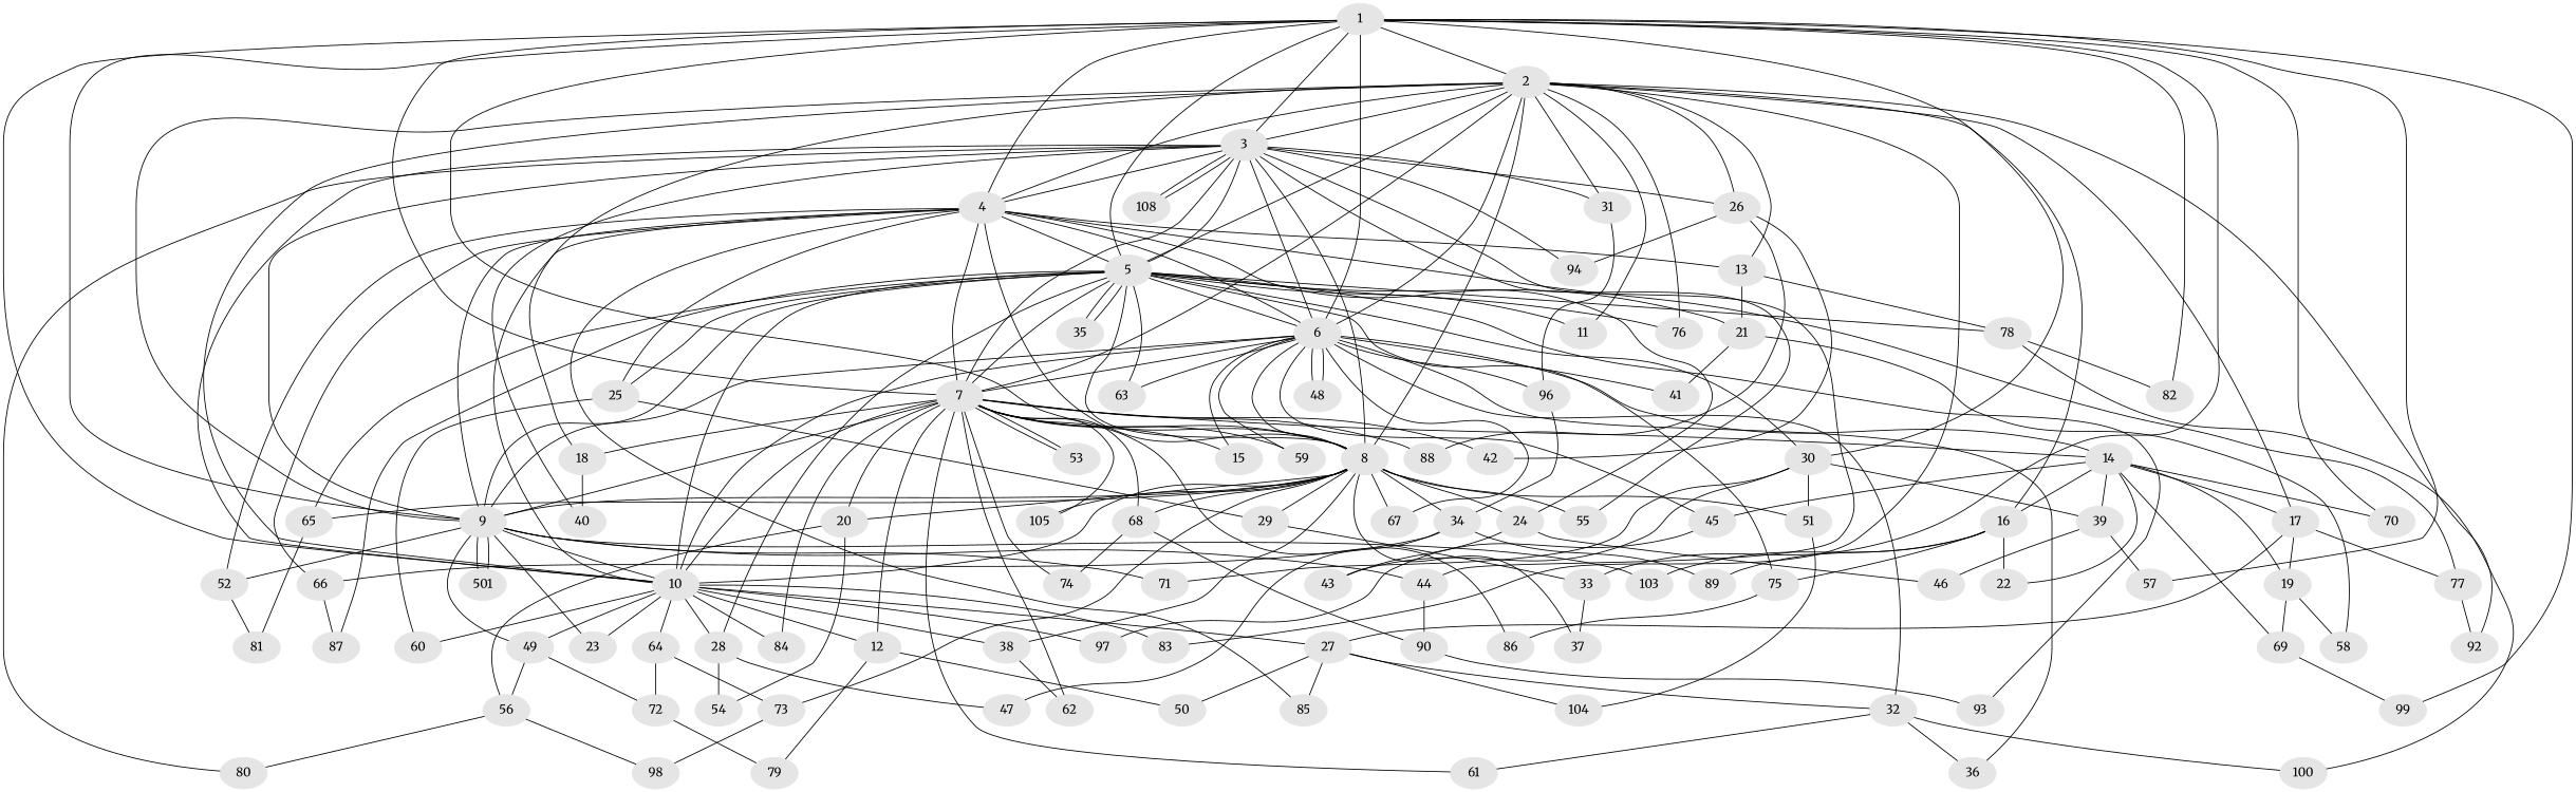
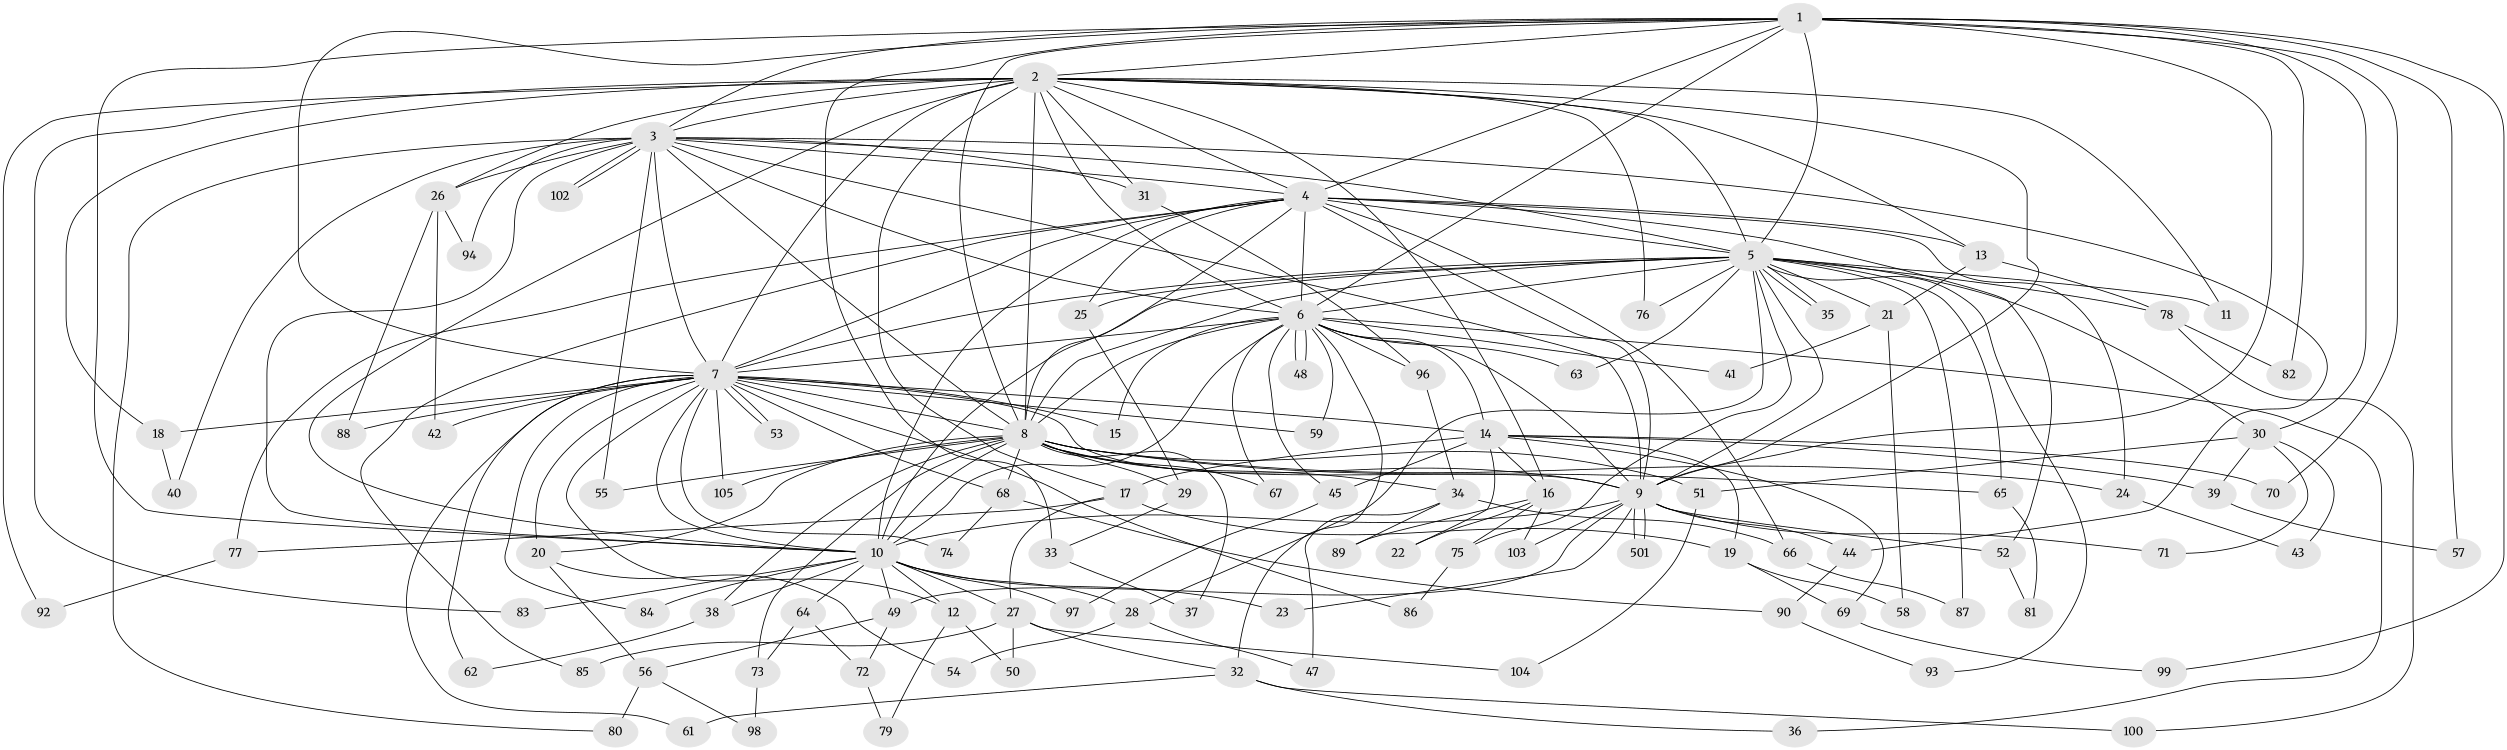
  graph {
    fontname=Merriweather
    node [color=gray90 fontname=Merriweather style=filled]
    edge [fontname=Merriweather]
    1
    2
    3
    4
    5
    6
    7
    8
    9
    10
    30
    33
    57
    70
    82
    99
    11
    13
    16
    17
    18
    26
    31
    76
    83
    92
    40
    44
    55
    80
    94
-   102 [label=108]
+   102
    24
    25
    52
    66
    77
    85
    21
    28
    35
    63
    65
    75
    78
    87
    93
    14
    15
    32
    36
    41
    45
    48
    59
    67
    96
    12
    20
    42
    53
    61
    62
    68
    74
    84
    86
    88
    105
    29
    34
    37
    38
    51
    73
    23
    49
    71
    n79 [label=501]
    103
    64
    27
-   60
    97
    39
    43
    22
    89
    19
    90
-   46
    81
    58
    54
    47
    100
    69
    50
    79
    56
    104
    98
    72
    1 -- 2
    1 -- 3
    1 -- 4
    1 -- 5
    1 -- 6
    1 -- 7
    1 -- 8
    1 -- 9
    1 -- 10
    1 -- 30
    1 -- 33
    1 -- 57
    1 -- 70
    1 -- 82
    1 -- 99
    2 -- 3
    2 -- 4
    2 -- 5
    2 -- 6
    2 -- 7
    2 -- 8
    2 -- 9
    2 -- 10
    2 -- 11
    2 -- 13
    2 -- 16
    2 -- 17
    2 -- 18
    2 -- 26
    2 -- 31
    2 -- 76
    2 -- 83
    2 -- 92
    3 -- 4
    3 -- 5
    3 -- 6
    3 -- 7
    3 -- 8
    3 -- 9
    3 -- 10
    3 -- 26
    3 -- 31
    3 -- 40
    3 -- 44
    3 -- 55
    3 -- 80
    3 -- 94
    3 -- 102
    3 -- 102
    4 -- 5
    4 -- 6
    4 -- 7
    4 -- 8
    4 -- 9
    4 -- 10
    4 -- 13
    4 -- 24
    4 -- 25
    4 -- 52
    4 -- 66
    4 -- 77
    4 -- 85
    5 -- 6
    5 -- 7
    5 -- 8
    5 -- 9
    5 -- 10
    5 -- 30
    5 -- 11
    5 -- 76
    5 -- 25
    5 -- 21
    5 -- 28
    5 -- 35
    5 -- 35
    5 -- 63
    5 -- 65
    5 -- 75
    5 -- 78
    5 -- 87
    5 -- 93
    6 -- 7
    6 -- 8
    6 -- 9
    6 -- 10
    6 -- 63
    6 -- 14
    6 -- 15
    6 -- 32
    6 -- 36
    6 -- 41
    6 -- 45
    6 -- 48
    6 -- 48
    6 -- 59
    6 -- 67
    6 -- 96
    7 -- 8
    7 -- 9
    7 -- 10
    7 -- 18
    7 -- 14
    7 -- 15
    7 -- 59
    7 -- 12
    7 -- 20
    7 -- 42
    7 -- 53
    7 -- 53
    7 -- 61
    7 -- 62
    7 -- 68
    7 -- 74
    7 -- 84
    7 -- 86
    7 -- 88
    7 -- 105
    8 -- 9
    8 -- 10
    8 -- 55
    8 -- 24
    8 -- 65
    8 -- 67
    8 -- 20
    8 -- 68
    8 -- 105
    8 -- 29
    8 -- 34
    8 -- 37
    8 -- 38
    8 -- 51
    8 -- 73
    9 -- 10
    9 -- 44
    9 -- 52
    9 -- 23
    9 -- 49
    9 -- 71
    9 -- n79
    9 -- n79
    9 -- 103
    10 -- 83
    10 -- 28
    10 -- 12
    10 -- 84
    10 -- 38
    10 -- 23
    10 -- 49
    10 -- 64
    10 -- 27
-   10 -- 60
    10 -- 97
    30 -- 51
    30 -- 71
    30 -- 39
    30 -- 43
    33 -- 37
    13 -- 21
    13 -- 78
    16 -- 75
    16 -- 103
    16 -- 22
    16 -- 89
    17 -- 77
    17 -- 27
    17 -- 19
    18 -- 40
    26 -- 94
    26 -- 42
    26 -- 88
    31 -- 96
    44 -- 90
    24 -- 43
-   24 -- 46
    25 -- 29
-   25 -- 60
    52 -- 81
    66 -- 87
    77 -- 92
    21 -- 41
    21 -- 58
    28 -- 54
    28 -- 47
    65 -- 81
    75 -- 86
    78 -- 82
    78 -- 100
    14 -- 70
    14 -- 16
    14 -- 17
    14 -- 45
    14 -- 39
    14 -- 22
    14 -- 19
    14 -- 69
    32 -- 36
    32 -- 61
    32 -- 100
    45 -- 97
    96 -- 34
    12 -- 50
    12 -- 79
    20 -- 54
    20 -- 56
    68 -- 74
    68 -- 90
    29 -- 33
    34 -- 66
    34 -- 89
    34 -- 47
    38 -- 62
    51 -- 104
    73 -- 98
    49 -- 56
    49 -- 72
    64 -- 73
    64 -- 72
    27 -- 85
    27 -- 32
    27 -- 50
    27 -- 104
    39 -- 57
-   39 -- 46
    19 -- 58
    19 -- 69
    90 -- 93
    69 -- 99
    56 -- 80
    56 -- 98
    72 -- 79
  }
